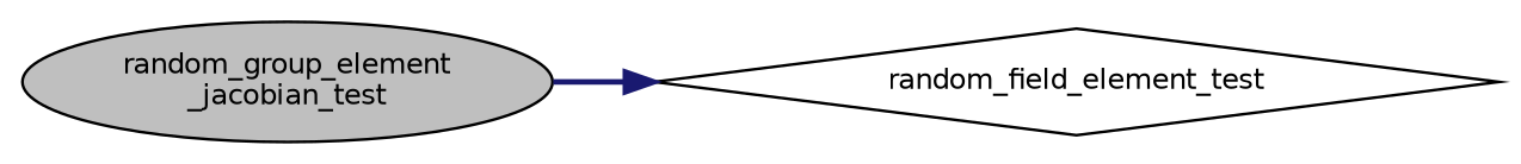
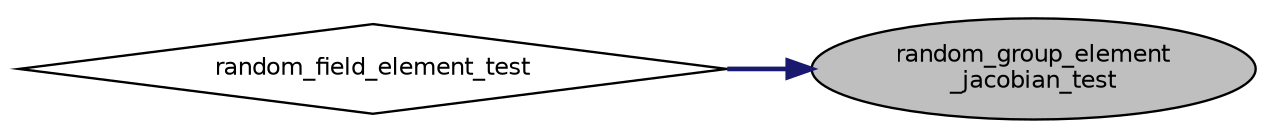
  digraph {
    rankdir=LR
    node [color=black fontname=Helvetica fontsize=10 style=filled]
    n1 [fillcolor=grey75 fontcolor=black height=0.2 label="random_group_element\l_jacobian_test" shape=ellipse width=0.4]
    n2 [fillcolor=white height=0.2 label=random_field_element_test shape=diamond width=0.4]
-   n1 -> n2 [color=midnightblue fontname=Helvetica fontsize=10 labelfontname=Helvetica labelfontsize=10 style=bold]
+   n2 -> n1 [color=midnightblue fontname=Helvetica fontsize=10 labelfontname=Helvetica labelfontsize=10 style=bold]
  }
